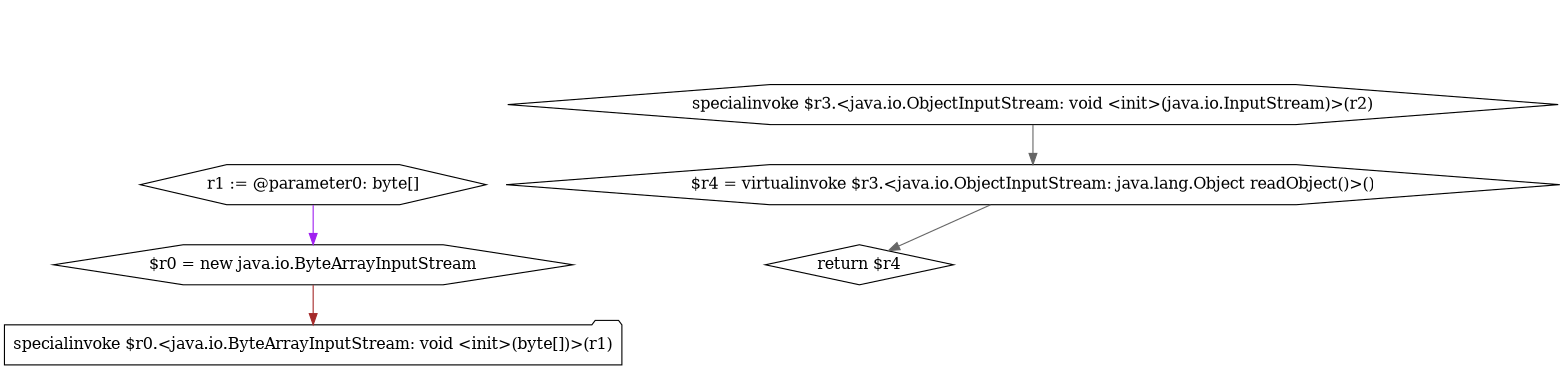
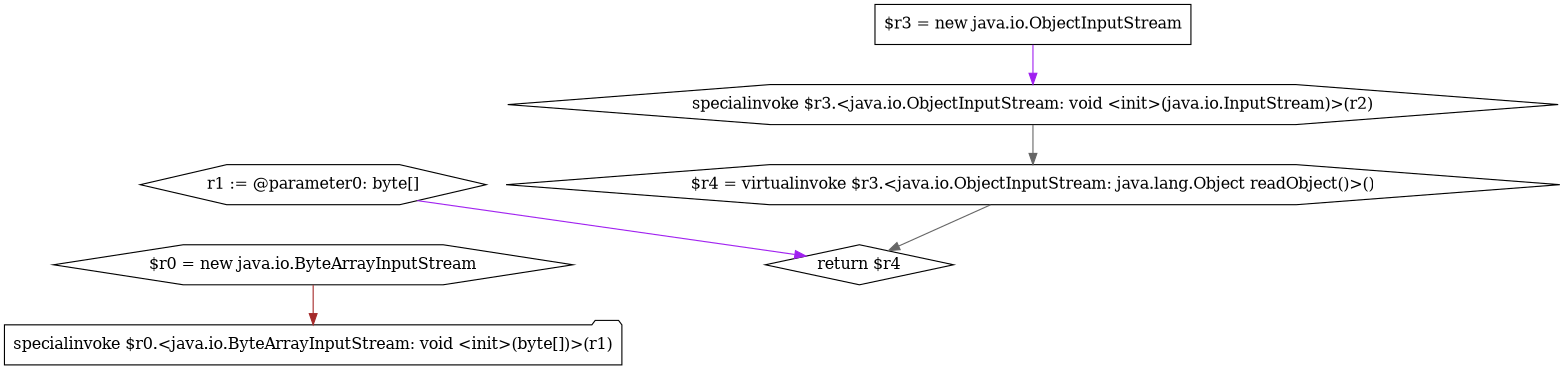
  digraph {
    node [shape=hexagon]
    edge [color=purple]
    "r1 := @parameter0: byte[]"
    "$r0 = new java.io.ByteArrayInputStream"
    "specialinvoke $r0.<java.io.ByteArrayInputStream: void <init>(byte[])>(r1)" [shape=folder]
+   "$r3 = new java.io.ObjectInputStream" [shape=box]
    "specialinvoke $r3.<java.io.ObjectInputStream: void <init>(java.io.InputStream)>(r2)"
    "$r4 = virtualinvoke $r3.<java.io.ObjectInputStream: java.lang.Object readObject()>()"
    "return $r4" [shape=diamond]
-   "r1 := @parameter0: byte[]" -> "$r0 = new java.io.ByteArrayInputStream"
+   "r1 := @parameter0: byte[]" -> "return $r4"
    "$r0 = new java.io.ByteArrayInputStream" -> "specialinvoke $r0.<java.io.ByteArrayInputStream: void <init>(byte[])>(r1)" [color=brown]
+   "$r3 = new java.io.ObjectInputStream" -> "specialinvoke $r3.<java.io.ObjectInputStream: void <init>(java.io.InputStream)>(r2)"
    "specialinvoke $r3.<java.io.ObjectInputStream: void <init>(java.io.InputStream)>(r2)" -> "$r4 = virtualinvoke $r3.<java.io.ObjectInputStream: java.lang.Object readObject()>()" [color=gray40]
    "$r4 = virtualinvoke $r3.<java.io.ObjectInputStream: java.lang.Object readObject()>()" -> "return $r4" [color=gray40]
  }
